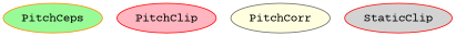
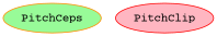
  digraph {
    fontname="Courier Prime"
    node [style=filled color=red fontname="Courier Prime"]
    PitchCeps [fillcolor=palegreen color=darkorange]
    PitchClip [fillcolor=lightpink]
-   PitchCorr [fillcolor=lightyellow color=gray40]
-   StaticClip [fillcolor=lightgrey]
  }
